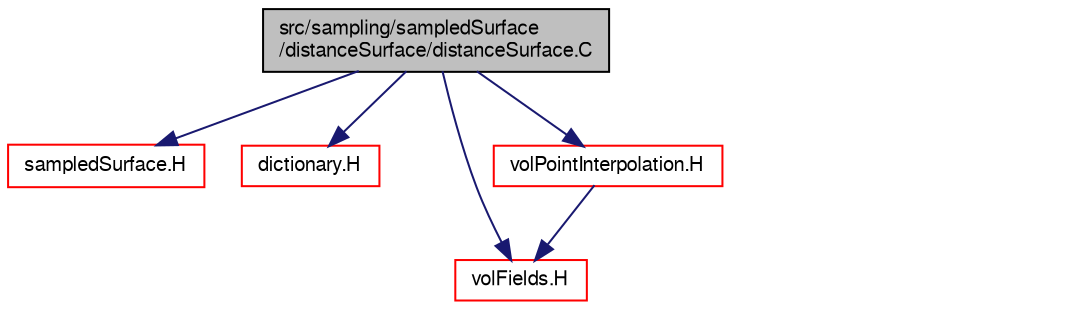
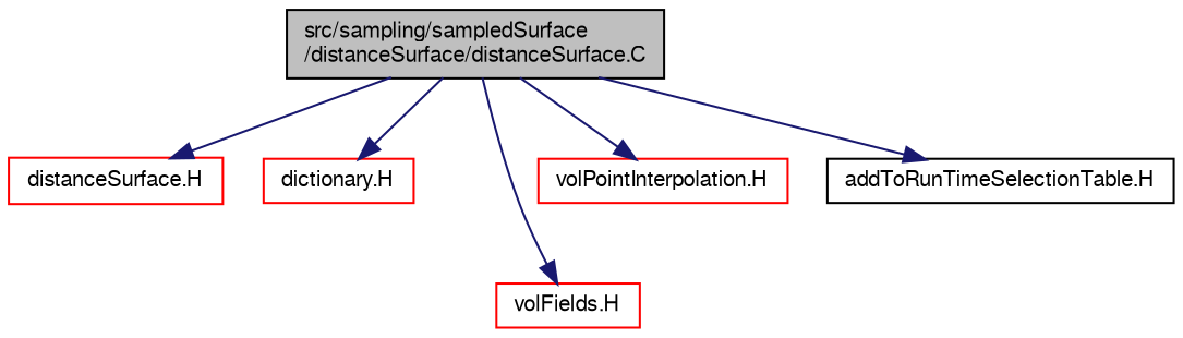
  digraph {
    node [color=red fontname=FreeSans fontsize=10 shape=record]
    edge [color=midnightblue fontname=FreeSans fontsize=10 labelfontname=FreeSans labelfontsize=10 style=solid]
    n1 [color=black fillcolor=grey75 fontcolor=black height=0.2 label="src/sampling/sampledSurface\l/distanceSurface/distanceSurface.C" style=filled width=0.4]
-   n2 [height=0.2 label="sampledSurface.H" width=0.4]
+   n2 [height=0.2 label="distanceSurface.H" width=0.4]
    n3 [height=0.2 label="dictionary.H" width=0.4]
    n4 [height=0.2 label="volFields.H" width=0.4]
    n5 [height=0.2 label="volPointInterpolation.H" width=0.4]
+   n6 [color=black height=0.2 label="addToRunTimeSelectionTable.H" width=0.4]
    n1 -> n2
    n1 -> n3
    n1 -> n4
    n1 -> n5
-   n5 -> n4
+   n1 -> n6
  }
